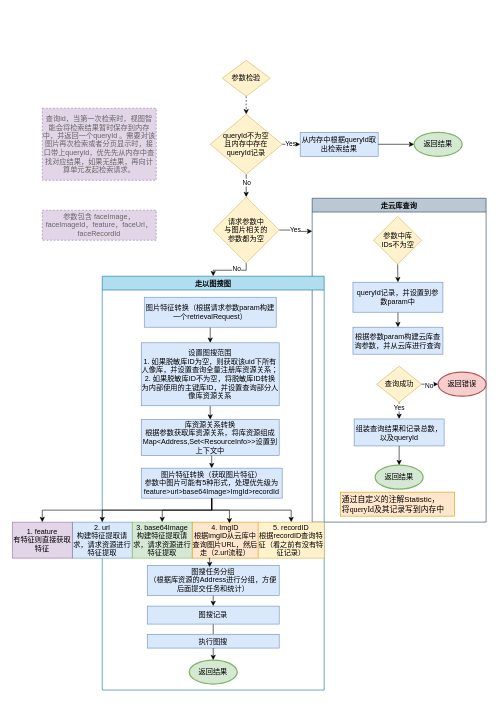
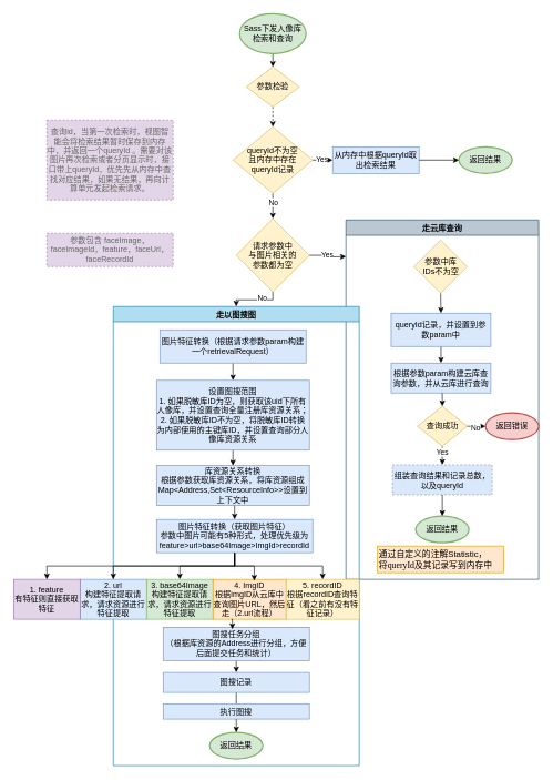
  <mxCell id="0" />
  <mxCell id="1" parent="0" />
+ <mxCell id="2" style="edgeStyle=orthogonalEdgeStyle;rounded=0;orthogonalLoop=1;jettySize=auto;html=1;exitX=0.5;exitY=1;exitDx=0;exitDy=0;exitPerimeter=0;entryX=0.5;entryY=0;entryDx=0;entryDy=0;" edge="1" parent="1" source="3" target="5"><mxGeometry relative="1" as="geometry" /></mxCell>
+ <mxCell id="3" value="Sass下发人像库检索和查询" style="strokeWidth=2;html=1;shape=mxgraph.flowchart.start_1;whiteSpace=wrap;fillColor=#d5e8d4;strokeColor=#82b366;" parent="1" vertex="1"><mxGeometry x="360" y="20" width="100" height="60" as="geometry" /></mxCell>
  <mxCell id="4" style="edgeStyle=orthogonalEdgeStyle;rounded=0;orthogonalLoop=1;jettySize=auto;html=1;exitX=0.5;exitY=1;exitDx=0;exitDy=0;entryX=0.5;entryY=0;entryDx=0;entryDy=0;dashed=1;" edge="1" parent="1" source="5" target="10"><mxGeometry relative="1" as="geometry" /></mxCell>
  <mxCell id="5" value="参数检验" style="rhombus;whiteSpace=wrap;html=1;fillColor=#fff2cc;strokeColor=#d6b656;" vertex="1" parent="1"><mxGeometry x="370" y="100" width="80" height="60" as="geometry" /></mxCell>
  <mxCell id="6" style="edgeStyle=orthogonalEdgeStyle;rounded=0;orthogonalLoop=1;jettySize=auto;html=1;exitX=1;exitY=0.5;exitDx=0;exitDy=0;entryX=0;entryY=0.5;entryDx=0;entryDy=0;" edge="1" parent="1" source="10" target="12"><mxGeometry relative="1" as="geometry"><Array as="points"><mxPoint x="480" y="240" /><mxPoint x="480" y="240" /></Array></mxGeometry></mxCell>
  <mxCell id="7" value="Yes" style="edgeLabel;html=1;align=center;verticalAlign=middle;resizable=0;points=[];" vertex="1" connectable="0" parent="6"><mxGeometry x="-0.133" y="1" relative="1" as="geometry"><mxPoint as="offset" /></mxGeometry></mxCell>
  <mxCell id="8" style="edgeStyle=orthogonalEdgeStyle;rounded=0;orthogonalLoop=1;jettySize=auto;html=1;exitX=0.5;exitY=1;exitDx=0;exitDy=0;entryX=0.5;entryY=0;entryDx=0;entryDy=0;" edge="1" parent="1" source="10" target="19"><mxGeometry relative="1" as="geometry"><Array as="points"><mxPoint x="410" y="300" /><mxPoint x="410" y="300" /></Array></mxGeometry></mxCell>
  <mxCell id="9" value="No" style="edgeLabel;html=1;align=center;verticalAlign=middle;resizable=0;points=[];" vertex="1" connectable="0" parent="8"><mxGeometry x="-0.3" relative="1" as="geometry"><mxPoint as="offset" /></mxGeometry></mxCell>
  <mxCell id="10" value="queryId不为空&lt;div&gt;且内存中存在&lt;/div&gt;&lt;div&gt;queryId记录&lt;/div&gt;" style="rhombus;whiteSpace=wrap;html=1;fillColor=#fff2cc;strokeColor=#d6b656;" vertex="1" parent="1"><mxGeometry x="350" y="190" width="120" height="100" as="geometry" /></mxCell>
  <mxCell id="11" value="&lt;p&gt;&lt;span style=&quot;color: rgb(102, 102, 102); text-align: start;&quot;&gt;&lt;font style=&quot;font-size: 12px;&quot;&gt;查询id，当第一次检索时，视图智能会将检索结果暂时保存到内存中，并返回一个queryId 。需要对该图片再次检索或者分页显示时，接口带上queryId，优先先从内存中查找对应结果，如果无结果，再向计算单元发起检索请求。&lt;/font&gt;&lt;/span&gt;&lt;/p&gt;" style="text;html=1;align=center;verticalAlign=middle;whiteSpace=wrap;rounded=0;strokeColor=#9673a6;fillColor=#e1d5e7;dashed=1;labelBackgroundColor=none;" vertex="1" parent="1"><mxGeometry x="70" y="180" width="190" height="120" as="geometry" /></mxCell>
  <mxCell id="12" value="从内存中根据queryId取出检索结果" style="rounded=0;whiteSpace=wrap;html=1;fillColor=#dae8fc;strokeColor=#6c8ebf;" vertex="1" parent="1"><mxGeometry x="500" y="220" width="130" height="40" as="geometry" /></mxCell>
  <mxCell id="13" value="返回结果" style="strokeWidth=2;html=1;shape=mxgraph.flowchart.start_1;whiteSpace=wrap;fillColor=#d5e8d4;strokeColor=#82b366;" vertex="1" parent="1"><mxGeometry x="690" y="220" width="80" height="40" as="geometry" /></mxCell>
  <mxCell id="14" style="edgeStyle=orthogonalEdgeStyle;rounded=0;orthogonalLoop=1;jettySize=auto;html=1;exitX=1;exitY=0.5;exitDx=0;exitDy=0;entryX=0;entryY=0.5;entryDx=0;entryDy=0;entryPerimeter=0;" edge="1" parent="1" source="12" target="13"><mxGeometry relative="1" as="geometry" /></mxCell>
  <mxCell id="15" style="edgeStyle=orthogonalEdgeStyle;rounded=0;orthogonalLoop=1;jettySize=auto;html=1;exitX=1;exitY=0.5;exitDx=0;exitDy=0;" edge="1" parent="1" source="19"><mxGeometry relative="1" as="geometry"><mxPoint x="520" y="385" as="targetPoint" /></mxGeometry></mxCell>
  <mxCell id="16" value="Yes" style="edgeLabel;html=1;align=center;verticalAlign=middle;resizable=0;points=[];" vertex="1" connectable="0" parent="15"><mxGeometry x="-0.099" y="1" relative="1" as="geometry"><mxPoint as="offset" /></mxGeometry></mxCell>
  <mxCell id="17" style="edgeStyle=orthogonalEdgeStyle;rounded=0;orthogonalLoop=1;jettySize=auto;html=1;exitX=0.5;exitY=1;exitDx=0;exitDy=0;entryX=0.5;entryY=0;entryDx=0;entryDy=0;" edge="1" parent="1" source="19" target="38"><mxGeometry relative="1" as="geometry"><Array as="points"><mxPoint x="410" y="450" /><mxPoint x="355" y="450" /></Array></mxGeometry></mxCell>
  <mxCell id="18" value="No" style="edgeLabel;html=1;align=center;verticalAlign=middle;resizable=0;points=[];" vertex="1" connectable="0" parent="17"><mxGeometry x="-0.247" y="-3" relative="1" as="geometry"><mxPoint as="offset" /></mxGeometry></mxCell>
  <mxCell id="19" value="请求参数中&lt;div&gt;与图片相关的&lt;/div&gt;&lt;div&gt;参数都&lt;span style=&quot;background-color: initial;&quot;&gt;为空&lt;/span&gt;&lt;/div&gt;" style="rhombus;whiteSpace=wrap;html=1;fillColor=#fff2cc;strokeColor=#d6b656;" vertex="1" parent="1"><mxGeometry x="355" y="328" width="110" height="110" as="geometry" /></mxCell>
  <mxCell id="20" value="&lt;p&gt;&lt;span style=&quot;color: rgb(102, 102, 102); text-align: start;&quot;&gt;&lt;font style=&quot;font-size: 12px;&quot;&gt;参数包含 faceImage，faceImageId，feature，faceUrl，faceRecordId&lt;/font&gt;&lt;/span&gt;&lt;/p&gt;" style="text;html=1;align=center;verticalAlign=middle;whiteSpace=wrap;rounded=0;strokeColor=#9673a6;fillColor=#e1d5e7;dashed=1;labelBackgroundColor=none;" vertex="1" parent="1"><mxGeometry x="70" y="350" width="190" height="50" as="geometry" /></mxCell>
  <mxCell id="21" value="走云库查询" style="swimlane;whiteSpace=wrap;html=1;fillColor=#bac8d3;strokeColor=#23445d;" vertex="1" parent="1"><mxGeometry x="520" y="330" width="290" height="540" as="geometry" /></mxCell>
  <mxCell id="22" style="edgeStyle=orthogonalEdgeStyle;rounded=0;orthogonalLoop=1;jettySize=auto;html=1;exitX=0.5;exitY=1;exitDx=0;exitDy=0;entryX=0.5;entryY=0;entryDx=0;entryDy=0;" edge="1" parent="21" source="23" target="25"><mxGeometry relative="1" as="geometry" /></mxCell>
  <mxCell id="23" value="参数中库&lt;div&gt;IDs不为空&lt;/div&gt;" style="rhombus;whiteSpace=wrap;html=1;fillColor=#fff2cc;strokeColor=#d6b656;" vertex="1" parent="21"><mxGeometry x="102.5" y="30" width="80" height="80" as="geometry" /></mxCell>
  <mxCell id="24" style="edgeStyle=orthogonalEdgeStyle;rounded=0;orthogonalLoop=1;jettySize=auto;html=1;exitX=0.5;exitY=1;exitDx=0;exitDy=0;entryX=0.5;entryY=0;entryDx=0;entryDy=0;" edge="1" parent="21" source="25" target="27"><mxGeometry relative="1" as="geometry" /></mxCell>
  <mxCell id="25" value="queryId记录，并设置到参数param中" style="rounded=0;whiteSpace=wrap;html=1;fillColor=#dae8fc;strokeColor=#6c8ebf;" vertex="1" parent="21"><mxGeometry x="68" y="140" width="150" height="50" as="geometry" /></mxCell>
+ <mxCell id="26" style="edgeStyle=orthogonalEdgeStyle;rounded=0;orthogonalLoop=1;jettySize=auto;html=1;exitX=0.5;exitY=1;exitDx=0;exitDy=0;entryX=0.5;entryY=0;entryDx=0;entryDy=0;" edge="1" parent="21" source="27" target="30"><mxGeometry relative="1" as="geometry" /></mxCell>
  <mxCell id="27" value="根据参数param构建云库查询参数，并从云库进行查询" style="rounded=0;whiteSpace=wrap;html=1;fillColor=#dae8fc;strokeColor=#6c8ebf;" vertex="1" parent="21"><mxGeometry x="68" y="215" width="150" height="45" as="geometry" /></mxCell>
  <mxCell id="28" style="edgeStyle=orthogonalEdgeStyle;rounded=0;orthogonalLoop=1;jettySize=auto;html=1;exitX=0.5;exitY=1;exitDx=0;exitDy=0;entryX=0.5;entryY=0;entryDx=0;entryDy=0;" edge="1" parent="21" source="30" target="31"><mxGeometry relative="1" as="geometry"><Array as="points"><mxPoint x="145" y="350" /><mxPoint x="145" y="350" /></Array></mxGeometry></mxCell>
  <mxCell id="29" value="Yes" style="edgeLabel;html=1;align=center;verticalAlign=middle;resizable=0;points=[];" vertex="1" connectable="0" parent="28"><mxGeometry x="-0.429" y="-1" relative="1" as="geometry"><mxPoint as="offset" /></mxGeometry></mxCell>
  <mxCell id="30" value="查询成功" style="rhombus;whiteSpace=wrap;html=1;fillColor=#fff2cc;strokeColor=#d6b656;" vertex="1" parent="21"><mxGeometry x="107.5" y="280" width="75" height="60" as="geometry" /></mxCell>
- <mxCell id="31" value="组装查询结果和记录总数，以及queryId" style="rounded=0;whiteSpace=wrap;html=1;fillColor=#dae8fc;strokeColor=#6c8ebf;" vertex="1" parent="21"><mxGeometry x="70" y="368" width="150" height="45" as="geometry" /></mxCell>
+ <mxCell id="31" value="组装查询结果和记录总数，以及queryId" style="rounded=0;whiteSpace=wrap;html=1;fillColor=#dae8fc;strokeColor=#6c8ebf;dashed=1;" vertex="1" parent="21"><mxGeometry x="70" y="368" width="150" height="45" as="geometry" /></mxCell>
  <mxCell id="32" value="返回结果" style="strokeWidth=2;html=1;shape=mxgraph.flowchart.start_1;whiteSpace=wrap;fillColor=#d5e8d4;strokeColor=#82b366;" vertex="1" parent="21"><mxGeometry x="105" y="445" width="80" height="40" as="geometry" /></mxCell>
  <mxCell id="33" value="返回错误" style="strokeWidth=2;html=1;shape=mxgraph.flowchart.start_1;whiteSpace=wrap;fillColor=#f8cecc;strokeColor=#b85450;" vertex="1" parent="21"><mxGeometry x="210" y="290" width="80" height="40" as="geometry" /></mxCell>
  <mxCell id="34" style="edgeStyle=orthogonalEdgeStyle;rounded=0;orthogonalLoop=1;jettySize=auto;html=1;exitX=0.5;exitY=1;exitDx=0;exitDy=0;entryX=0.5;entryY=0;entryDx=0;entryDy=0;entryPerimeter=0;" edge="1" parent="21" source="31" target="32"><mxGeometry relative="1" as="geometry" /></mxCell>
  <mxCell id="35" style="edgeStyle=orthogonalEdgeStyle;rounded=0;orthogonalLoop=1;jettySize=auto;html=1;exitX=1;exitY=0.5;exitDx=0;exitDy=0;entryX=0;entryY=0.5;entryDx=0;entryDy=0;entryPerimeter=0;" edge="1" parent="21" source="30" target="33"><mxGeometry relative="1" as="geometry" /></mxCell>
  <mxCell id="36" value="No" style="edgeLabel;html=1;align=center;verticalAlign=middle;resizable=0;points=[];" vertex="1" connectable="0" parent="35"><mxGeometry x="-0.091" y="-2" relative="1" as="geometry"><mxPoint as="offset" /></mxGeometry></mxCell>
  <mxCell id="37" value="&lt;div style=&quot;&quot;&gt;&lt;p style=&quot;&quot;&gt;&lt;font face=&quot;Helvetica&quot; style=&quot;font-size: 13px;&quot;&gt;通过自定义的注解Statistic，&lt;br&gt;&lt;/font&gt;&lt;font face=&quot;G9sF7C8V6hMlYk3milFS&quot; style=&quot;font-size: 13px;&quot;&gt;将queryId及其记录写到内存中&lt;/font&gt;&lt;/p&gt;&lt;/div&gt;" style="text;html=1;align=left;verticalAlign=middle;whiteSpace=wrap;rounded=0;strokeColor=#d79b00;fillColor=#ffe6cc;fontColor=default;labelBackgroundColor=none;" vertex="1" parent="21"><mxGeometry x="47.5" y="490" width="190" height="40" as="geometry" /></mxCell>
  <mxCell id="38" value="走以图搜图" style="swimlane;whiteSpace=wrap;html=1;fillColor=#b1ddf0;strokeColor=#10739e;" vertex="1" parent="1"><mxGeometry x="170" y="460" width="370" height="690" as="geometry" /></mxCell>
  <mxCell id="39" style="edgeStyle=orthogonalEdgeStyle;rounded=0;orthogonalLoop=1;jettySize=auto;html=1;exitX=0.5;exitY=1;exitDx=0;exitDy=0;entryX=0.5;entryY=0;entryDx=0;entryDy=0;" edge="1" parent="38" source="40" target="42"><mxGeometry relative="1" as="geometry" /></mxCell>
  <mxCell id="40" value="图片特征转换（根据请求参数param构建一个retrievalRequest）" style="rounded=0;whiteSpace=wrap;html=1;fillColor=#dae8fc;strokeColor=#6c8ebf;" vertex="1" parent="38"><mxGeometry x="70" y="35" width="220" height="50" as="geometry" /></mxCell>
  <mxCell id="41" style="edgeStyle=orthogonalEdgeStyle;rounded=0;orthogonalLoop=1;jettySize=auto;html=1;exitX=0.5;exitY=1;exitDx=0;exitDy=0;entryX=0.5;entryY=0;entryDx=0;entryDy=0;" edge="1" parent="38" source="42" target="44"><mxGeometry relative="1" as="geometry" /></mxCell>
  <mxCell id="42" value="设置图搜范围&lt;div&gt;1. 如果脱敏库ID为空，则获取该uid下所有人像库，并设置查询全量注册库资源关系；&lt;/div&gt;&lt;div&gt;2. 如果脱敏库ID不为空，将脱敏库ID转换为内部使用的主键库ID，并设置查询部分人像库资源关系&lt;/div&gt;" style="rounded=0;whiteSpace=wrap;html=1;fillColor=#dae8fc;strokeColor=#6c8ebf;" vertex="1" parent="38"><mxGeometry x="65" y="111" width="230" height="105" as="geometry" /></mxCell>
  <mxCell id="43" style="edgeStyle=orthogonalEdgeStyle;rounded=0;orthogonalLoop=1;jettySize=auto;html=1;exitX=0.5;exitY=1;exitDx=0;exitDy=0;entryX=0.5;entryY=0;entryDx=0;entryDy=0;" edge="1" parent="38" source="44" target="48"><mxGeometry relative="1" as="geometry" /></mxCell>
  <mxCell id="44" value="库资源关系转换&lt;div&gt;根据参数获取库资源关系，将库资源组成Map&amp;lt;Address,Set&amp;lt;ResourceInfo&amp;gt;&amp;gt;设置到上下文中&lt;/div&gt;" style="rounded=0;whiteSpace=wrap;html=1;fillColor=#dae8fc;strokeColor=#6c8ebf;" vertex="1" parent="38"><mxGeometry x="65" y="239" width="230" height="60" as="geometry" /></mxCell>
  <mxCell id="45" style="edgeStyle=orthogonalEdgeStyle;rounded=0;orthogonalLoop=1;jettySize=auto;html=1;exitX=0.5;exitY=1;exitDx=0;exitDy=0;entryX=0.5;entryY=0;entryDx=0;entryDy=0;" edge="1" parent="38" source="48" target="49"><mxGeometry relative="1" as="geometry" /></mxCell>
  <mxCell id="46" style="edgeStyle=orthogonalEdgeStyle;rounded=0;orthogonalLoop=1;jettySize=auto;html=1;exitX=0.5;exitY=1;exitDx=0;exitDy=0;entryX=0.5;entryY=0;entryDx=0;entryDy=0;" edge="1" parent="38" source="48" target="50"><mxGeometry relative="1" as="geometry" /></mxCell>
  <mxCell id="47" style="edgeStyle=orthogonalEdgeStyle;rounded=0;orthogonalLoop=1;jettySize=auto;html=1;exitX=0.5;exitY=1;exitDx=0;exitDy=0;" edge="1" parent="38" source="48" target="52"><mxGeometry relative="1" as="geometry" /></mxCell>
  <mxCell id="48" value="图片特征转换（获取图片特征）&lt;div&gt;参数中图片可能有5种形式，处理优先级为&lt;/div&gt;&lt;div&gt;feature&amp;gt;url&amp;gt;base64Image&amp;gt;ImgId&amp;gt;recordId&lt;/div&gt;" style="rounded=0;whiteSpace=wrap;html=1;fillColor=#dae8fc;strokeColor=#6c8ebf;" vertex="1" parent="38"><mxGeometry x="65" y="320" width="235" height="50" as="geometry" /></mxCell>
  <mxCell id="49" value="2. url&lt;div&gt;构建特征提取请求，请求资源进行特征提取&lt;/div&gt;" style="rounded=0;whiteSpace=wrap;html=1;fillColor=#dae8fc;strokeColor=#6c8ebf;" vertex="1" parent="38"><mxGeometry x="-50" y="410" width="100" height="60" as="geometry" /></mxCell>
  <mxCell id="50" value="3. base64Image&lt;div&gt;构建特征提取请求，请求资源进行特征提取&lt;/div&gt;" style="rounded=0;whiteSpace=wrap;html=1;fillColor=#d5e8d4;strokeColor=#82b366;" vertex="1" parent="38"><mxGeometry x="50" y="410" width="100" height="60" as="geometry" /></mxCell>
  <mxCell id="51" value="4. ImgID&lt;div&gt;根据imgID从云库中查询图片URL，然后走（2.url流程）&lt;/div&gt;" style="rounded=0;whiteSpace=wrap;html=1;fillColor=#ffe6cc;strokeColor=#d79b00;" vertex="1" parent="38"><mxGeometry x="150" y="410" width="110" height="60" as="geometry" /></mxCell>
  <mxCell id="52" value="5. recordID&lt;div&gt;根据recordID查询特征（看之前有没有特征记录）&lt;/div&gt;" style="rounded=0;whiteSpace=wrap;html=1;fillColor=#fff2cc;strokeColor=#d6b656;" vertex="1" parent="38"><mxGeometry x="260" y="410" width="110" height="60" as="geometry" /></mxCell>
  <mxCell id="53" style="edgeStyle=orthogonalEdgeStyle;rounded=0;orthogonalLoop=1;jettySize=auto;html=1;exitX=0.5;exitY=1;exitDx=0;exitDy=0;entryX=0.564;entryY=0.033;entryDx=0;entryDy=0;entryPerimeter=0;" edge="1" parent="38" source="48" target="51"><mxGeometry relative="1" as="geometry" /></mxCell>
  <mxCell id="54" style="edgeStyle=orthogonalEdgeStyle;rounded=0;orthogonalLoop=1;jettySize=auto;html=1;exitX=0.5;exitY=1;exitDx=0;exitDy=0;entryX=0.5;entryY=0;entryDx=0;entryDy=0;" edge="1" parent="38" source="55" target="57"><mxGeometry relative="1" as="geometry" /></mxCell>
  <mxCell id="55" value="图搜任务分组&lt;div&gt;（根据库资源的Address进行分组，方便后面提交任务和统计）&lt;/div&gt;" style="rounded=0;whiteSpace=wrap;html=1;fillColor=#dae8fc;strokeColor=#6c8ebf;" vertex="1" parent="38"><mxGeometry x="75" y="482" width="220" height="50" as="geometry" /></mxCell>
  <mxCell id="56" style="edgeStyle=orthogonalEdgeStyle;rounded=0;orthogonalLoop=1;jettySize=auto;html=1;exitX=0.5;exitY=1;exitDx=0;exitDy=0;entryX=0.5;entryY=0;entryDx=0;entryDy=0;endArrow=none;" edge="1" parent="38" source="57" target="58"><mxGeometry relative="1" as="geometry" /></mxCell>
  <mxCell id="57" value="图搜记录" style="rounded=0;whiteSpace=wrap;html=1;fillColor=#dae8fc;strokeColor=#6c8ebf;" vertex="1" parent="38"><mxGeometry x="75" y="550" width="220" height="30" as="geometry" /></mxCell>
  <mxCell id="58" value="执行图搜" style="rounded=0;whiteSpace=wrap;html=1;fillColor=#dae8fc;strokeColor=#6c8ebf;" vertex="1" parent="38"><mxGeometry x="75" y="597" width="220" height="23" as="geometry" /></mxCell>
  <mxCell id="59" style="edgeStyle=orthogonalEdgeStyle;rounded=0;orthogonalLoop=1;jettySize=auto;html=1;exitX=0.25;exitY=1;exitDx=0;exitDy=0;entryX=0.473;entryY=0.06;entryDx=0;entryDy=0;entryPerimeter=0;" edge="1" parent="38" source="51" target="55"><mxGeometry relative="1" as="geometry" /></mxCell>
  <mxCell id="60" value="返回结果" style="strokeWidth=2;html=1;shape=mxgraph.flowchart.start_1;whiteSpace=wrap;fillColor=#d5e8d4;strokeColor=#82b366;" vertex="1" parent="38"><mxGeometry x="145" y="640" width="80" height="40" as="geometry" /></mxCell>
  <mxCell id="61" style="edgeStyle=orthogonalEdgeStyle;rounded=0;orthogonalLoop=1;jettySize=auto;html=1;exitX=0.5;exitY=1;exitDx=0;exitDy=0;entryX=0.5;entryY=0;entryDx=0;entryDy=0;entryPerimeter=0;" edge="1" parent="38" source="58" target="60"><mxGeometry relative="1" as="geometry" /></mxCell>
  <mxCell id="62" value="1. feature&lt;div&gt;有特征则直接获取特征&lt;/div&gt;" style="rounded=0;whiteSpace=wrap;html=1;fillColor=#e1d5e7;strokeColor=#9673a6;" vertex="1" parent="1"><mxGeometry x="20" y="870" width="100" height="60" as="geometry" /></mxCell>
  <mxCell id="63" style="edgeStyle=orthogonalEdgeStyle;rounded=0;orthogonalLoop=1;jettySize=auto;html=1;exitX=0.5;exitY=1;exitDx=0;exitDy=0;entryX=0.5;entryY=0;entryDx=0;entryDy=0;" edge="1" parent="1" source="48" target="62"><mxGeometry relative="1" as="geometry" /></mxCell>
  <mxCell id="64" style="edgeStyle=orthogonalEdgeStyle;rounded=0;orthogonalLoop=1;jettySize=auto;html=1;exitX=0.5;exitY=1;exitDx=0;exitDy=0;" edge="1" parent="1" source="19" target="19"><mxGeometry relative="1" as="geometry" /></mxCell>
